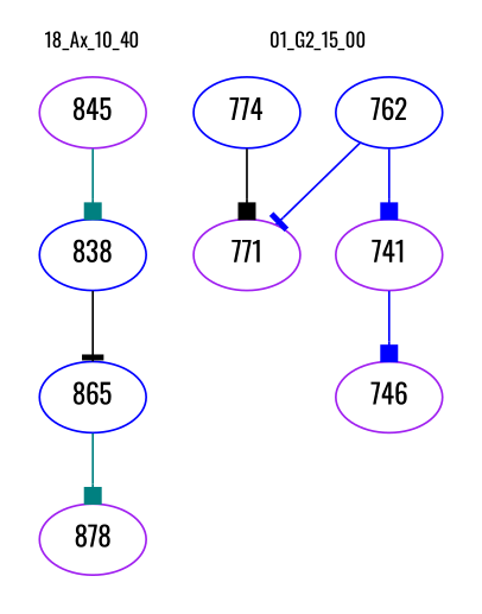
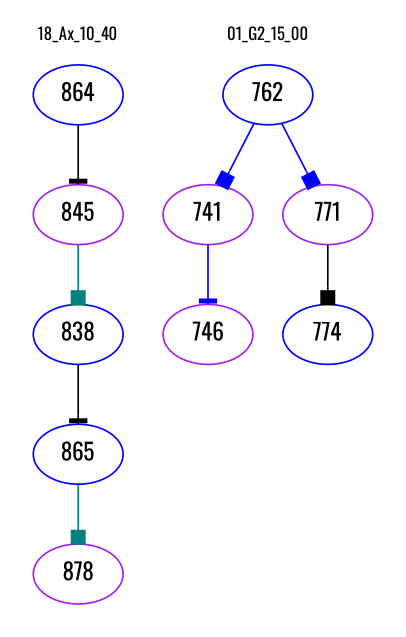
  digraph {
    fontname=Oswald
    node [color=blue fontname=Oswald]
    edge [arrowhead=box color=black fontname=Oswald]
+   n1 [label=864]
    n2 [color=purple label=845]
    n3 [label=865]
    n4 [label=838]
    n5 [color=purple label=878]
    n6 [label=762]
    n7 [color=purple label=741]
    n8 [color=purple label=771]
    n9 [color=purple label=746]
    n10 [label=774]
    subgraph cluster_1 {
      color=white
      fontsize=10
      label="18_Ax_10_40"
+     n1
      n2
      n3
      n4
      n5
    }
    subgraph cluster_2 {
      color=white
      fontsize=10
      label="01_G2_15_00"
      n6
      n7
      n8
      n9
      n10
    }
+   n1 -> n2 [arrowhead=tee]
    n2 -> n4 [color=teal]
    n3 -> n5 [color=teal]
    n4 -> n3 [arrowhead=tee]
    n6 -> n7 [color=blue]
-   n6 -> n8 [arrowhead=tee color=blue]
-   n7 -> n9 [color=blue]
-   n10 -> n8
+   n6 -> n8 [color=blue]
+   n7 -> n9 [arrowhead=tee color=blue]
+   n8 -> n10
  }
